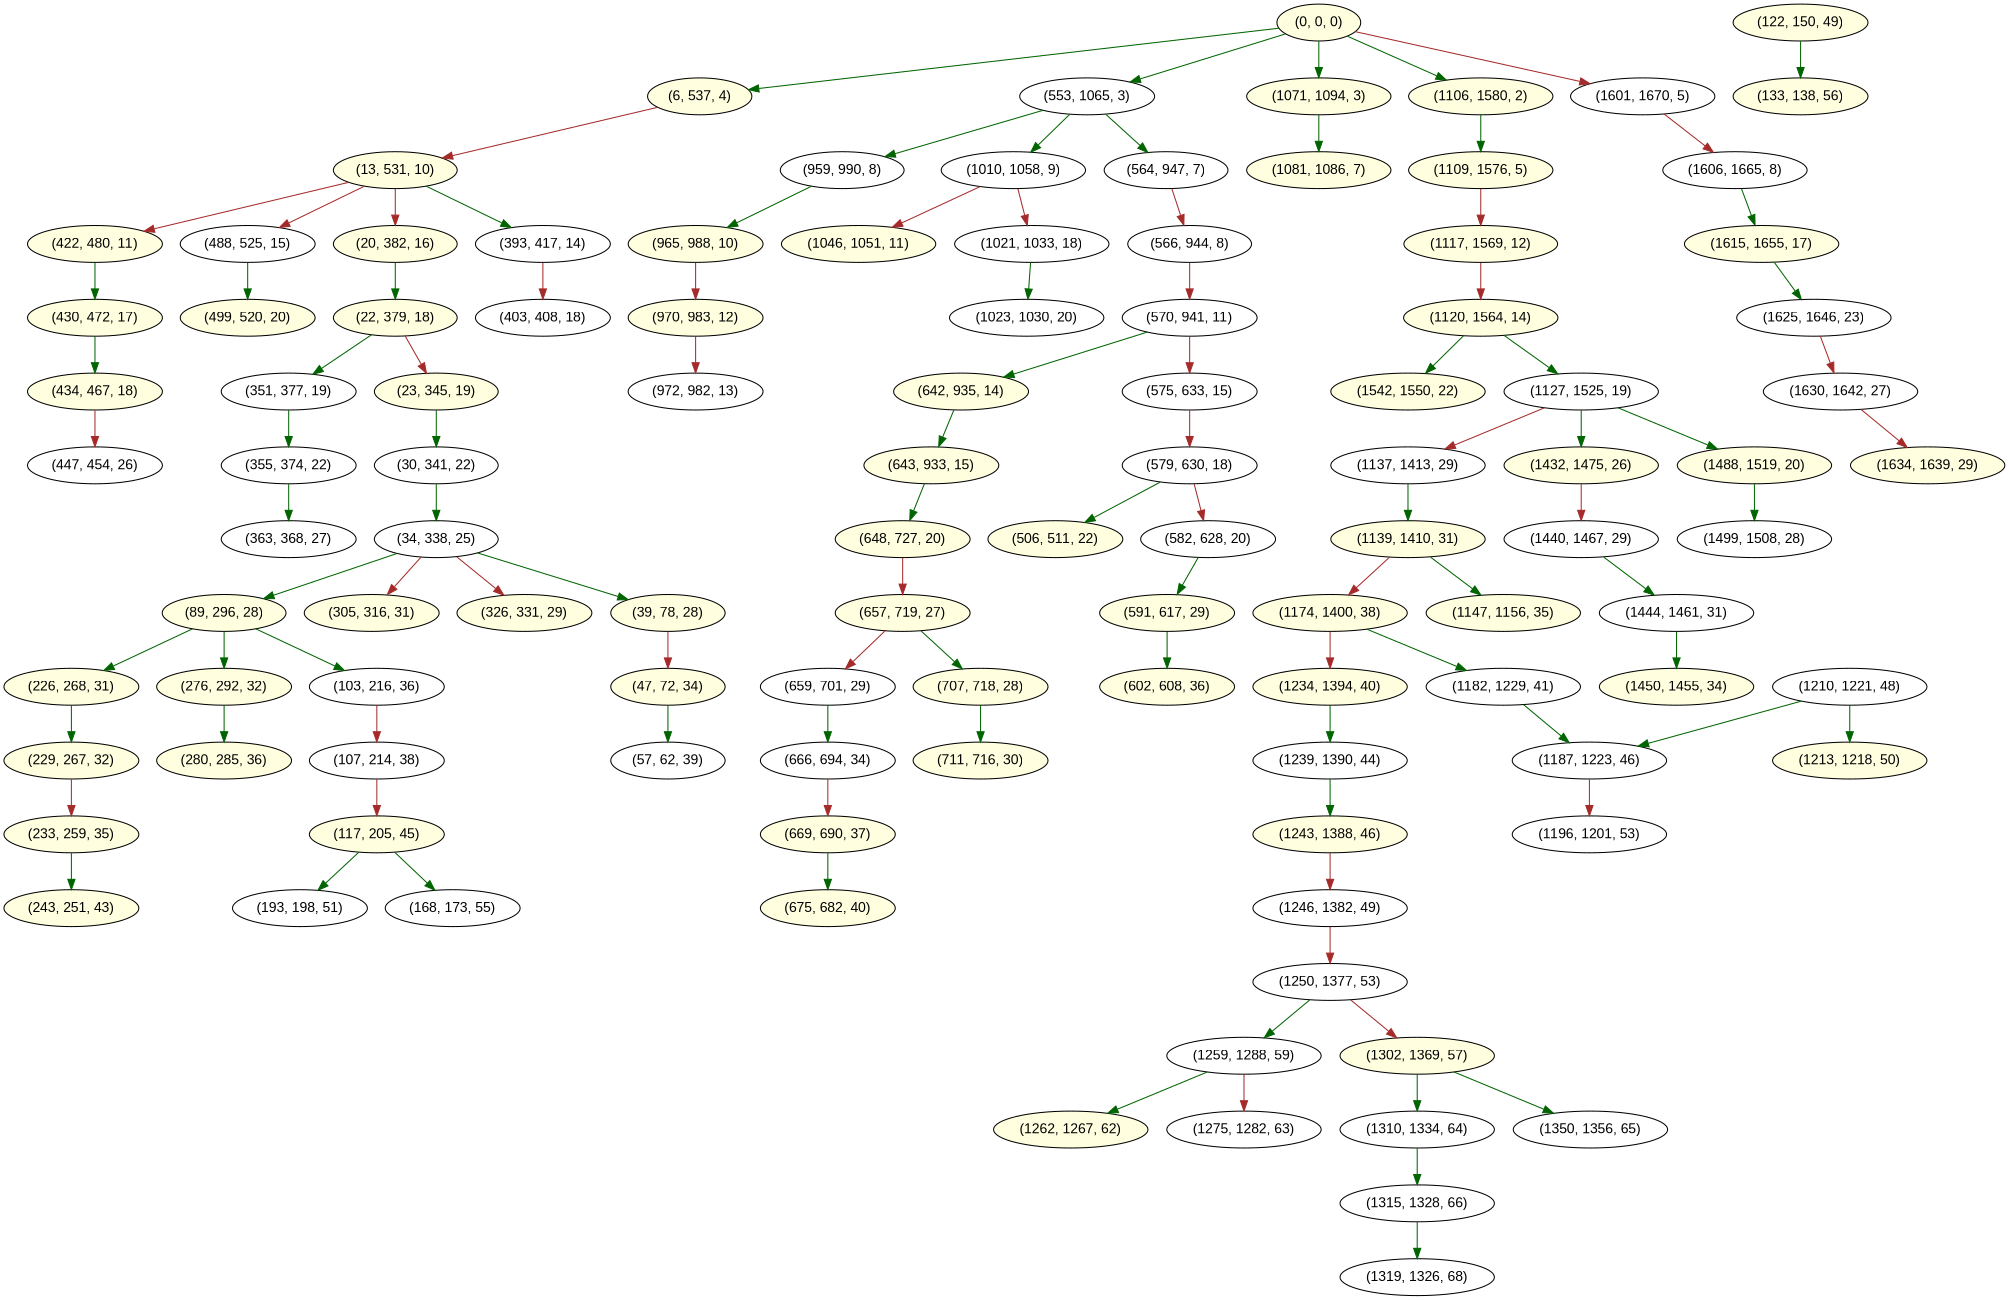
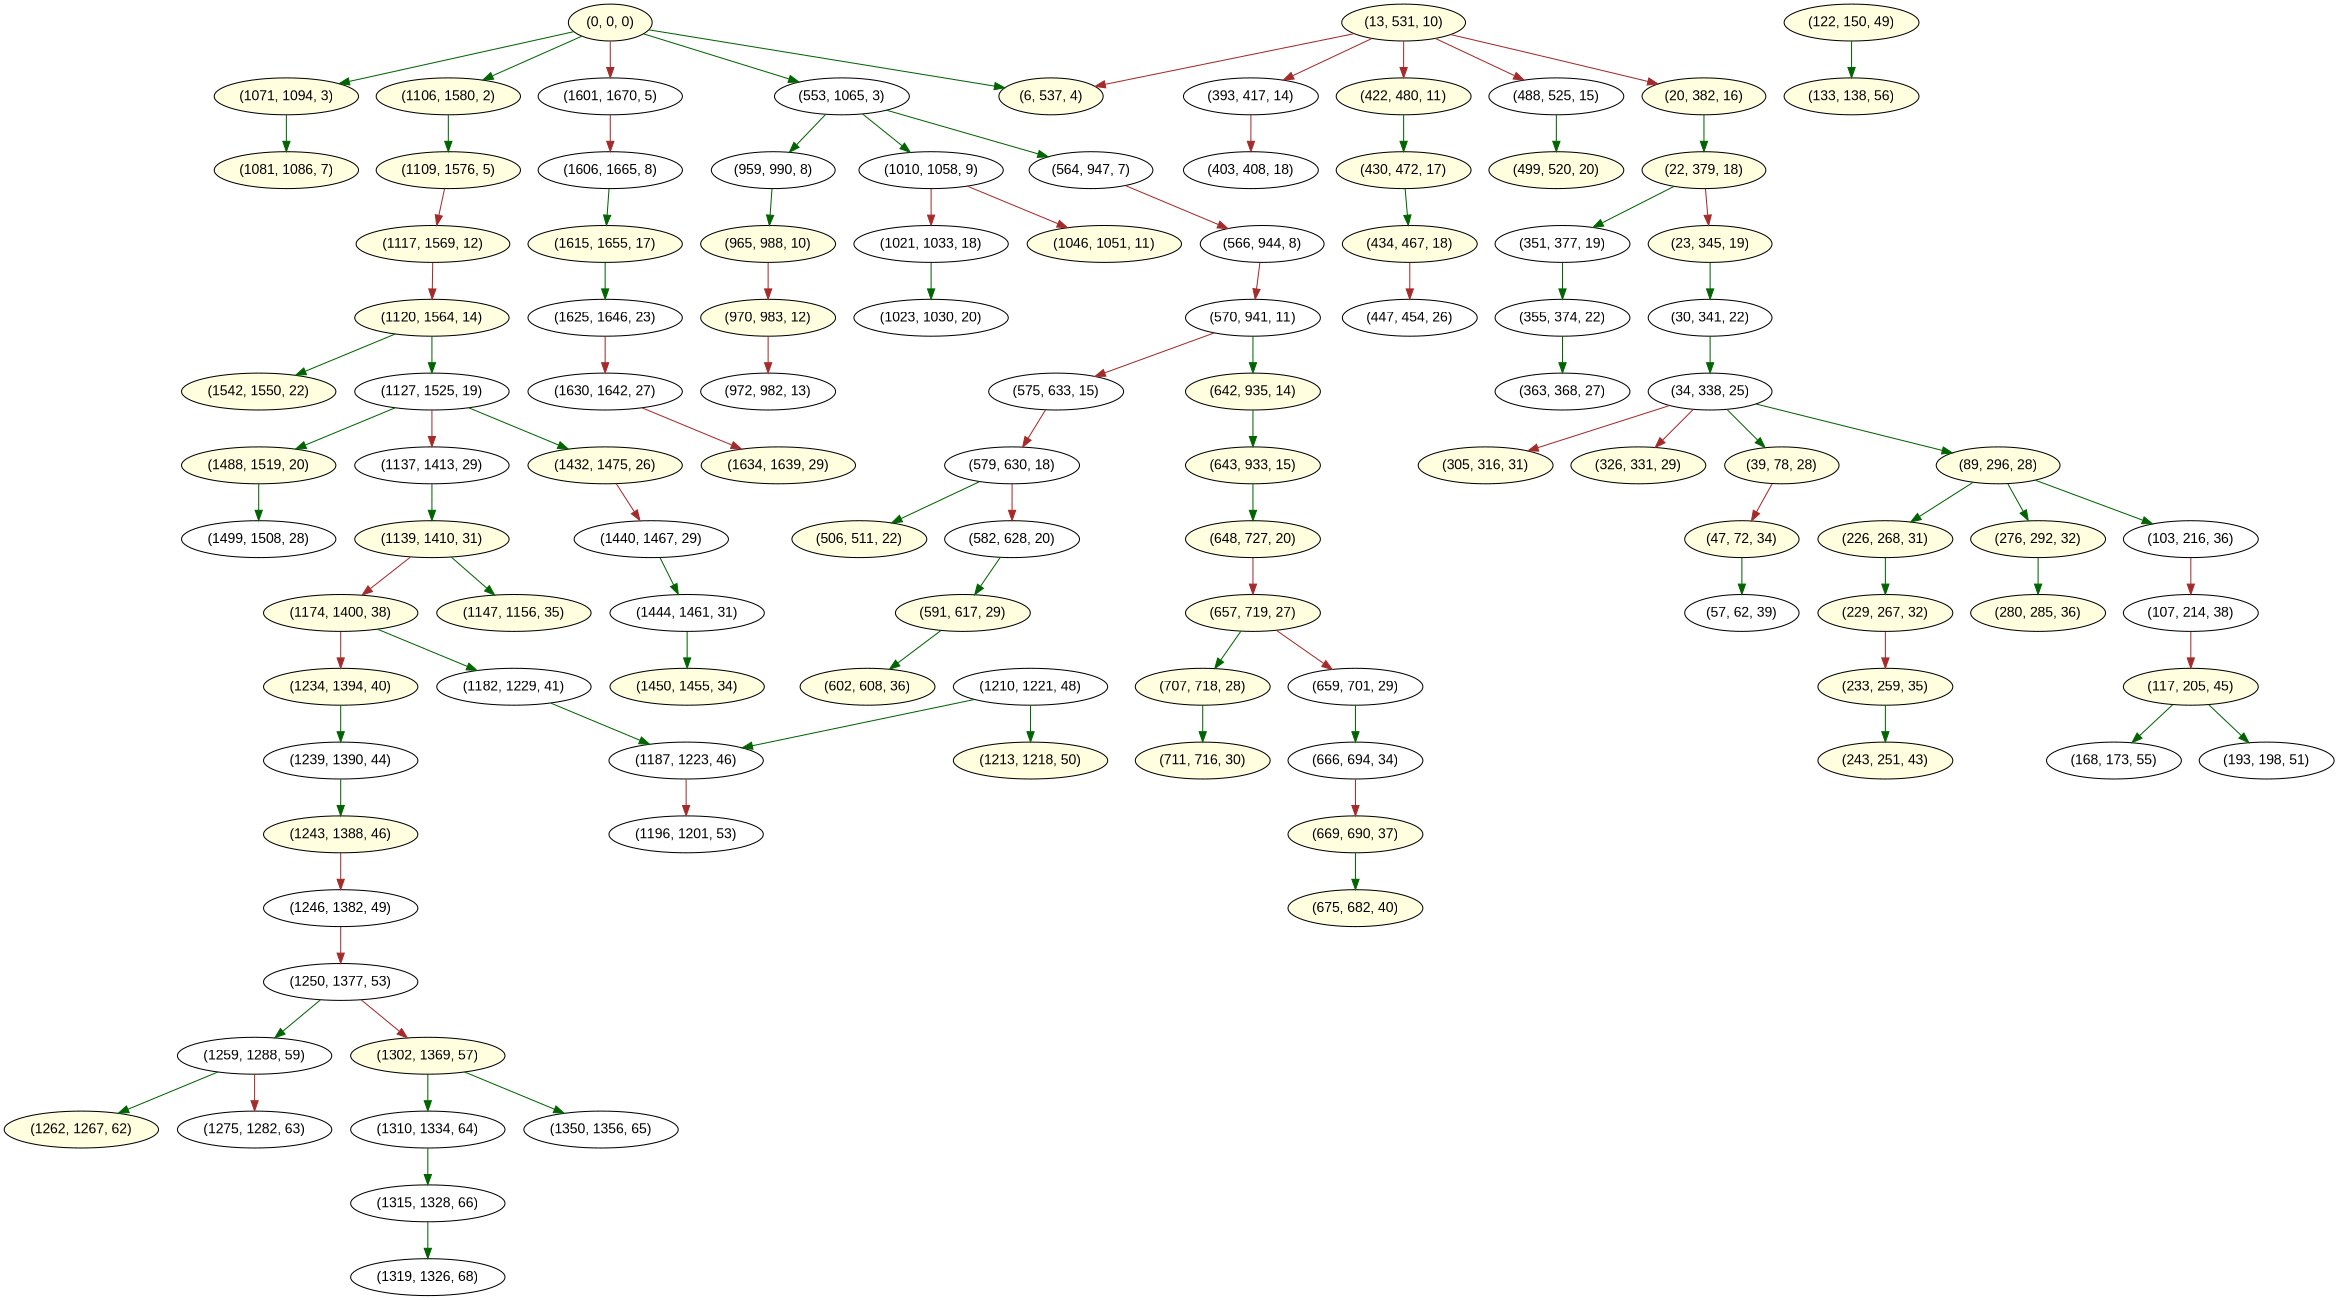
  digraph {
    fontname="Liberation Sans"
    node [fillcolor=lightyellow fontname="Liberation Sans" style=filled]
    edge [color=darkgreen fontname="Liberation Sans"]
    "(0, 0, 0)"
    "(6, 537, 4)"
    "(553, 1065, 3)" [fillcolor=white]
    "(1071, 1094, 3)"
    "(1106, 1580, 2)"
    "(1601, 1670, 5)" [fillcolor=white]
    "(13, 531, 10)"
    "(564, 947, 7)" [fillcolor=white]
    "(959, 990, 8)" [fillcolor=white]
    "(1010, 1058, 9)" [fillcolor=white]
    "(1081, 1086, 7)"
    "(1109, 1576, 5)"
    "(1606, 1665, 8)" [fillcolor=white]
    "(20, 382, 16)"
    "(393, 417, 14)" [fillcolor=white]
    "(422, 480, 11)"
    "(488, 525, 15)" [fillcolor=white]
    "(22, 379, 18)"
    "(403, 408, 18)" [fillcolor=white]
    "(430, 472, 17)"
    "(499, 520, 20)"
    "(23, 345, 19)"
    "(351, 377, 19)" [fillcolor=white]
    "(30, 341, 22)" [fillcolor=white]
    "(355, 374, 22)" [fillcolor=white]
    "(34, 338, 25)" [fillcolor=white]
    "(39, 78, 28)"
    "(89, 296, 28)"
    "(305, 316, 31)"
    "(326, 331, 29)"
    "(47, 72, 34)"
    "(103, 216, 36)" [fillcolor=white]
    "(226, 268, 31)"
    "(276, 292, 32)"
    "(57, 62, 39)" [fillcolor=white]
    "(107, 214, 38)" [fillcolor=white]
    "(229, 267, 32)"
    "(280, 285, 36)"
    "(117, 205, 45)"
    "(168, 173, 55)" [fillcolor=white]
    "(193, 198, 51)" [fillcolor=white]
    "(122, 150, 49)"
    "(133, 138, 56)"
    "(233, 259, 35)"
    "(243, 251, 43)"
    "(363, 368, 27)" [fillcolor=white]
    "(434, 467, 18)"
    "(447, 454, 26)" [fillcolor=white]
    "(566, 944, 8)" [fillcolor=white]
    "(965, 988, 10)"
    "(1021, 1033, 18)" [fillcolor=white]
    "(1046, 1051, 11)"
    "(570, 941, 11)" [fillcolor=white]
    "(575, 633, 15)" [fillcolor=white]
    "(642, 935, 14)"
    "(579, 630, 18)" [fillcolor=white]
    "(643, 933, 15)"
    "(506, 511, 22)"
    "(582, 628, 20)" [fillcolor=white]
    "(591, 617, 29)"
    "(602, 608, 36)"
    "(648, 727, 20)"
    "(657, 719, 27)"
    "(659, 701, 29)" [fillcolor=white]
    "(707, 718, 28)"
    "(666, 694, 34)" [fillcolor=white]
    "(711, 716, 30)"
    "(669, 690, 37)"
    "(675, 682, 40)"
    "(970, 983, 12)"
    "(972, 982, 13)" [fillcolor=white]
    "(1023, 1030, 20)" [fillcolor=white]
    "(1117, 1569, 12)"
    "(1120, 1564, 14)"
    "(1127, 1525, 19)" [fillcolor=white]
    "(1542, 1550, 22)"
    "(1137, 1413, 29)" [fillcolor=white]
    "(1432, 1475, 26)"
    "(1488, 1519, 20)"
    "(1139, 1410, 31)"
    "(1440, 1467, 29)" [fillcolor=white]
    "(1499, 1508, 28)" [fillcolor=white]
    "(1147, 1156, 35)"
    "(1174, 1400, 38)"
    "(1182, 1229, 41)" [fillcolor=white]
    "(1234, 1394, 40)"
    "(1187, 1223, 46)" [fillcolor=white]
    "(1239, 1390, 44)" [fillcolor=white]
    "(1196, 1201, 53)" [fillcolor=white]
    "(1210, 1221, 48)" [fillcolor=white]
    "(1213, 1218, 50)"
    "(1243, 1388, 46)"
    "(1246, 1382, 49)" [fillcolor=white]
    "(1250, 1377, 53)" [fillcolor=white]
    "(1259, 1288, 59)" [fillcolor=white]
    "(1302, 1369, 57)"
    "(1262, 1267, 62)"
    "(1275, 1282, 63)" [fillcolor=white]
    "(1310, 1334, 64)" [fillcolor=white]
    "(1350, 1356, 65)" [fillcolor=white]
    "(1315, 1328, 66)" [fillcolor=white]
    "(1319, 1326, 68)" [fillcolor=white]
    "(1444, 1461, 31)" [fillcolor=white]
    "(1450, 1455, 34)"
    "(1615, 1655, 17)"
    "(1625, 1646, 23)" [fillcolor=white]
    "(1630, 1642, 27)" [fillcolor=white]
    "(1634, 1639, 29)"
    "(0, 0, 0)" -> "(6, 537, 4)"
    "(0, 0, 0)" -> "(553, 1065, 3)"
    "(0, 0, 0)" -> "(1071, 1094, 3)"
    "(0, 0, 0)" -> "(1106, 1580, 2)"
    "(0, 0, 0)" -> "(1601, 1670, 5)" [color=brown]
-   "(6, 537, 4)" -> "(13, 531, 10)" [color=brown]
+   "(13, 531, 10)" -> "(6, 537, 4)" [color=brown]
    "(553, 1065, 3)" -> "(564, 947, 7)"
    "(553, 1065, 3)" -> "(959, 990, 8)"
    "(553, 1065, 3)" -> "(1010, 1058, 9)"
    "(1071, 1094, 3)" -> "(1081, 1086, 7)"
    "(1106, 1580, 2)" -> "(1109, 1576, 5)"
    "(1601, 1670, 5)" -> "(1606, 1665, 8)" [color=brown]
    "(13, 531, 10)" -> "(20, 382, 16)" [color=brown]
-   "(13, 531, 10)" -> "(393, 417, 14)"
+   "(13, 531, 10)" -> "(393, 417, 14)" [color=brown]
    "(13, 531, 10)" -> "(422, 480, 11)" [color=brown]
    "(13, 531, 10)" -> "(488, 525, 15)" [color=brown]
    "(564, 947, 7)" -> "(566, 944, 8)" [color=brown]
    "(959, 990, 8)" -> "(965, 988, 10)"
    "(1010, 1058, 9)" -> "(1021, 1033, 18)" [color=brown]
    "(1010, 1058, 9)" -> "(1046, 1051, 11)" [color=brown]
    "(1109, 1576, 5)" -> "(1117, 1569, 12)" [color=brown]
    "(1606, 1665, 8)" -> "(1615, 1655, 17)"
    "(20, 382, 16)" -> "(22, 379, 18)"
    "(393, 417, 14)" -> "(403, 408, 18)" [color=brown]
    "(422, 480, 11)" -> "(430, 472, 17)"
    "(488, 525, 15)" -> "(499, 520, 20)"
    "(22, 379, 18)" -> "(23, 345, 19)" [color=brown]
    "(22, 379, 18)" -> "(351, 377, 19)"
    "(430, 472, 17)" -> "(434, 467, 18)"
    "(23, 345, 19)" -> "(30, 341, 22)"
    "(351, 377, 19)" -> "(355, 374, 22)"
    "(30, 341, 22)" -> "(34, 338, 25)"
    "(355, 374, 22)" -> "(363, 368, 27)"
    "(34, 338, 25)" -> "(39, 78, 28)"
    "(34, 338, 25)" -> "(89, 296, 28)"
    "(34, 338, 25)" -> "(305, 316, 31)" [color=brown]
    "(34, 338, 25)" -> "(326, 331, 29)" [color=brown]
    "(39, 78, 28)" -> "(47, 72, 34)" [color=brown]
    "(89, 296, 28)" -> "(103, 216, 36)"
    "(89, 296, 28)" -> "(226, 268, 31)"
    "(89, 296, 28)" -> "(276, 292, 32)"
    "(47, 72, 34)" -> "(57, 62, 39)"
    "(103, 216, 36)" -> "(107, 214, 38)" [color=brown]
    "(226, 268, 31)" -> "(229, 267, 32)"
    "(276, 292, 32)" -> "(280, 285, 36)"
    "(107, 214, 38)" -> "(117, 205, 45)" [color=brown]
    "(229, 267, 32)" -> "(233, 259, 35)" [color=brown]
    "(117, 205, 45)" -> "(168, 173, 55)"
    "(117, 205, 45)" -> "(193, 198, 51)"
    "(122, 150, 49)" -> "(133, 138, 56)"
    "(233, 259, 35)" -> "(243, 251, 43)"
    "(434, 467, 18)" -> "(447, 454, 26)" [color=brown]
    "(566, 944, 8)" -> "(570, 941, 11)" [color=brown]
    "(965, 988, 10)" -> "(970, 983, 12)" [color=brown]
    "(1021, 1033, 18)" -> "(1023, 1030, 20)"
    "(570, 941, 11)" -> "(575, 633, 15)" [color=brown]
    "(570, 941, 11)" -> "(642, 935, 14)"
    "(575, 633, 15)" -> "(579, 630, 18)" [color=brown]
    "(642, 935, 14)" -> "(643, 933, 15)"
    "(579, 630, 18)" -> "(506, 511, 22)"
    "(579, 630, 18)" -> "(582, 628, 20)" [color=brown]
    "(643, 933, 15)" -> "(648, 727, 20)"
    "(582, 628, 20)" -> "(591, 617, 29)"
    "(591, 617, 29)" -> "(602, 608, 36)"
    "(648, 727, 20)" -> "(657, 719, 27)" [color=brown]
    "(657, 719, 27)" -> "(659, 701, 29)" [color=brown]
    "(657, 719, 27)" -> "(707, 718, 28)"
    "(659, 701, 29)" -> "(666, 694, 34)"
    "(707, 718, 28)" -> "(711, 716, 30)"
    "(666, 694, 34)" -> "(669, 690, 37)" [color=brown]
    "(669, 690, 37)" -> "(675, 682, 40)"
    "(970, 983, 12)" -> "(972, 982, 13)" [color=brown]
    "(1117, 1569, 12)" -> "(1120, 1564, 14)" [color=brown]
    "(1120, 1564, 14)" -> "(1127, 1525, 19)"
    "(1120, 1564, 14)" -> "(1542, 1550, 22)"
    "(1127, 1525, 19)" -> "(1137, 1413, 29)" [color=brown]
    "(1127, 1525, 19)" -> "(1432, 1475, 26)"
    "(1127, 1525, 19)" -> "(1488, 1519, 20)"
    "(1137, 1413, 29)" -> "(1139, 1410, 31)"
    "(1432, 1475, 26)" -> "(1440, 1467, 29)" [color=brown]
    "(1488, 1519, 20)" -> "(1499, 1508, 28)"
    "(1139, 1410, 31)" -> "(1147, 1156, 35)"
    "(1139, 1410, 31)" -> "(1174, 1400, 38)" [color=brown]
    "(1440, 1467, 29)" -> "(1444, 1461, 31)"
    "(1174, 1400, 38)" -> "(1182, 1229, 41)"
    "(1174, 1400, 38)" -> "(1234, 1394, 40)" [color=brown]
    "(1182, 1229, 41)" -> "(1187, 1223, 46)"
    "(1234, 1394, 40)" -> "(1239, 1390, 44)"
    "(1187, 1223, 46)" -> "(1196, 1201, 53)" [color=brown]
    "(1239, 1390, 44)" -> "(1243, 1388, 46)"
    "(1210, 1221, 48)" -> "(1187, 1223, 46)"
    "(1210, 1221, 48)" -> "(1213, 1218, 50)"
    "(1243, 1388, 46)" -> "(1246, 1382, 49)" [color=brown]
    "(1246, 1382, 49)" -> "(1250, 1377, 53)" [color=brown]
    "(1250, 1377, 53)" -> "(1259, 1288, 59)"
    "(1250, 1377, 53)" -> "(1302, 1369, 57)" [color=brown]
    "(1259, 1288, 59)" -> "(1262, 1267, 62)"
    "(1259, 1288, 59)" -> "(1275, 1282, 63)" [color=brown]
    "(1302, 1369, 57)" -> "(1310, 1334, 64)"
    "(1302, 1369, 57)" -> "(1350, 1356, 65)"
    "(1310, 1334, 64)" -> "(1315, 1328, 66)"
    "(1315, 1328, 66)" -> "(1319, 1326, 68)"
    "(1444, 1461, 31)" -> "(1450, 1455, 34)"
    "(1615, 1655, 17)" -> "(1625, 1646, 23)"
    "(1625, 1646, 23)" -> "(1630, 1642, 27)" [color=brown]
    "(1630, 1642, 27)" -> "(1634, 1639, 29)" [color=brown]
  }
